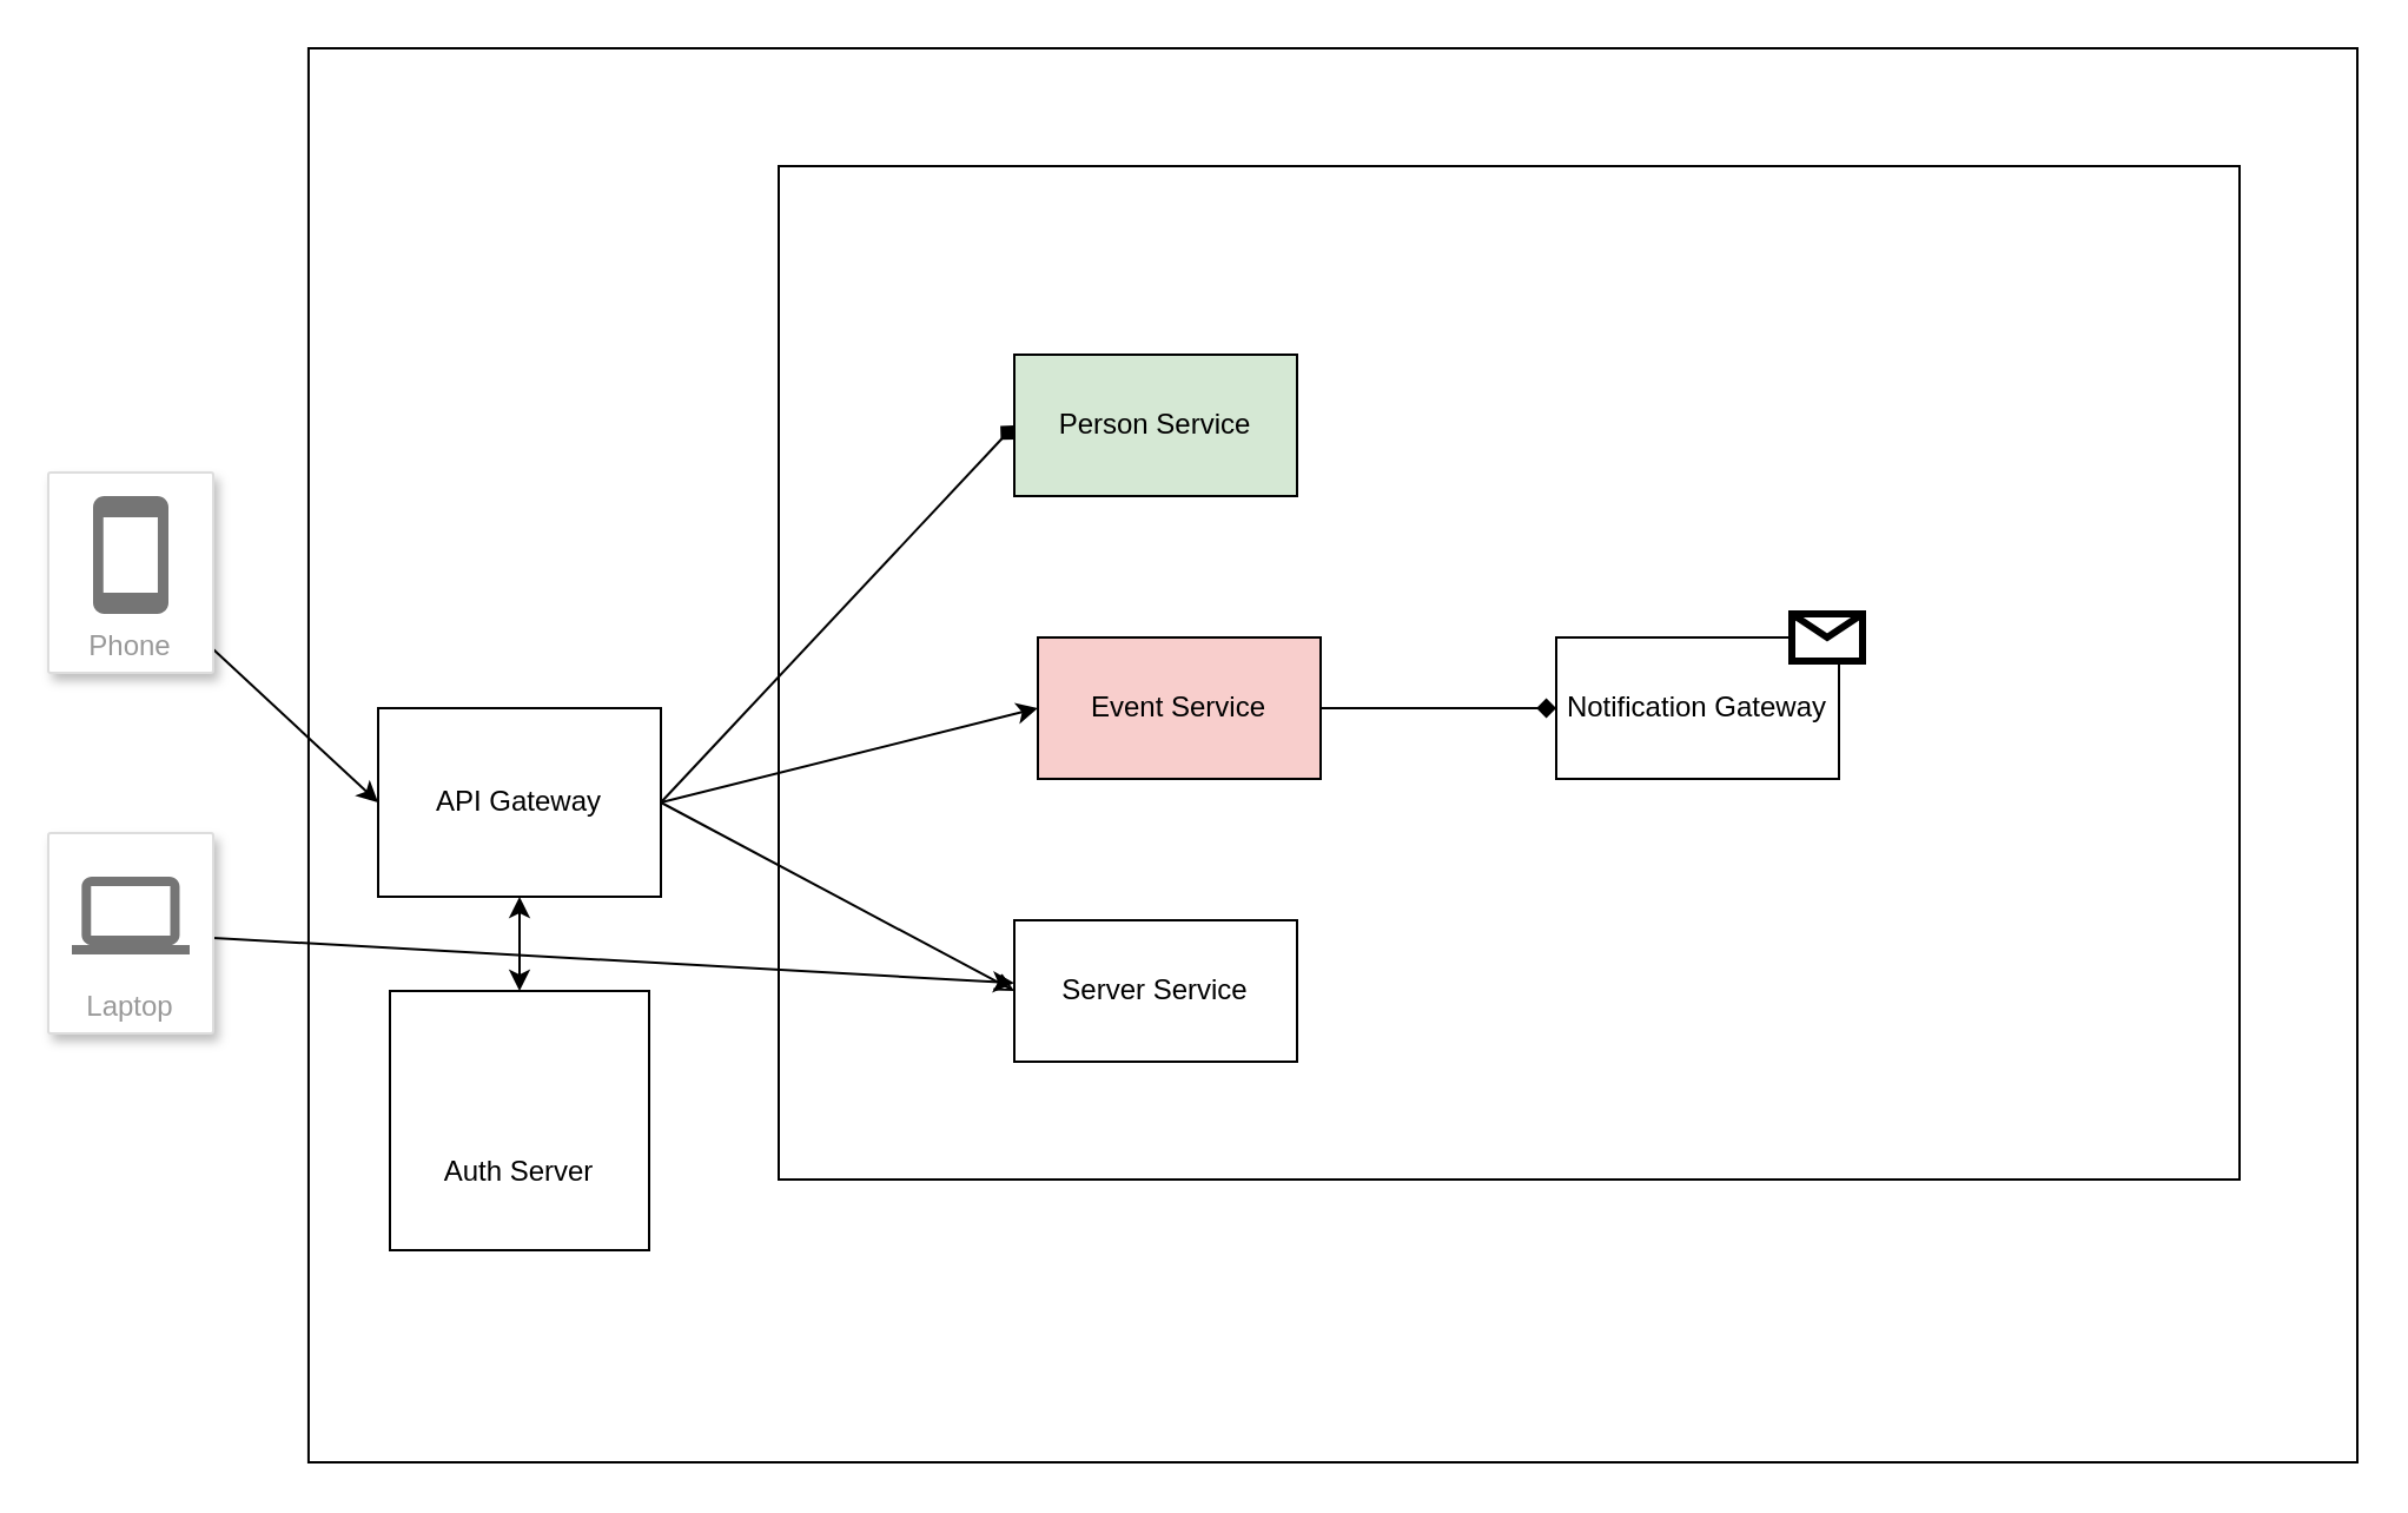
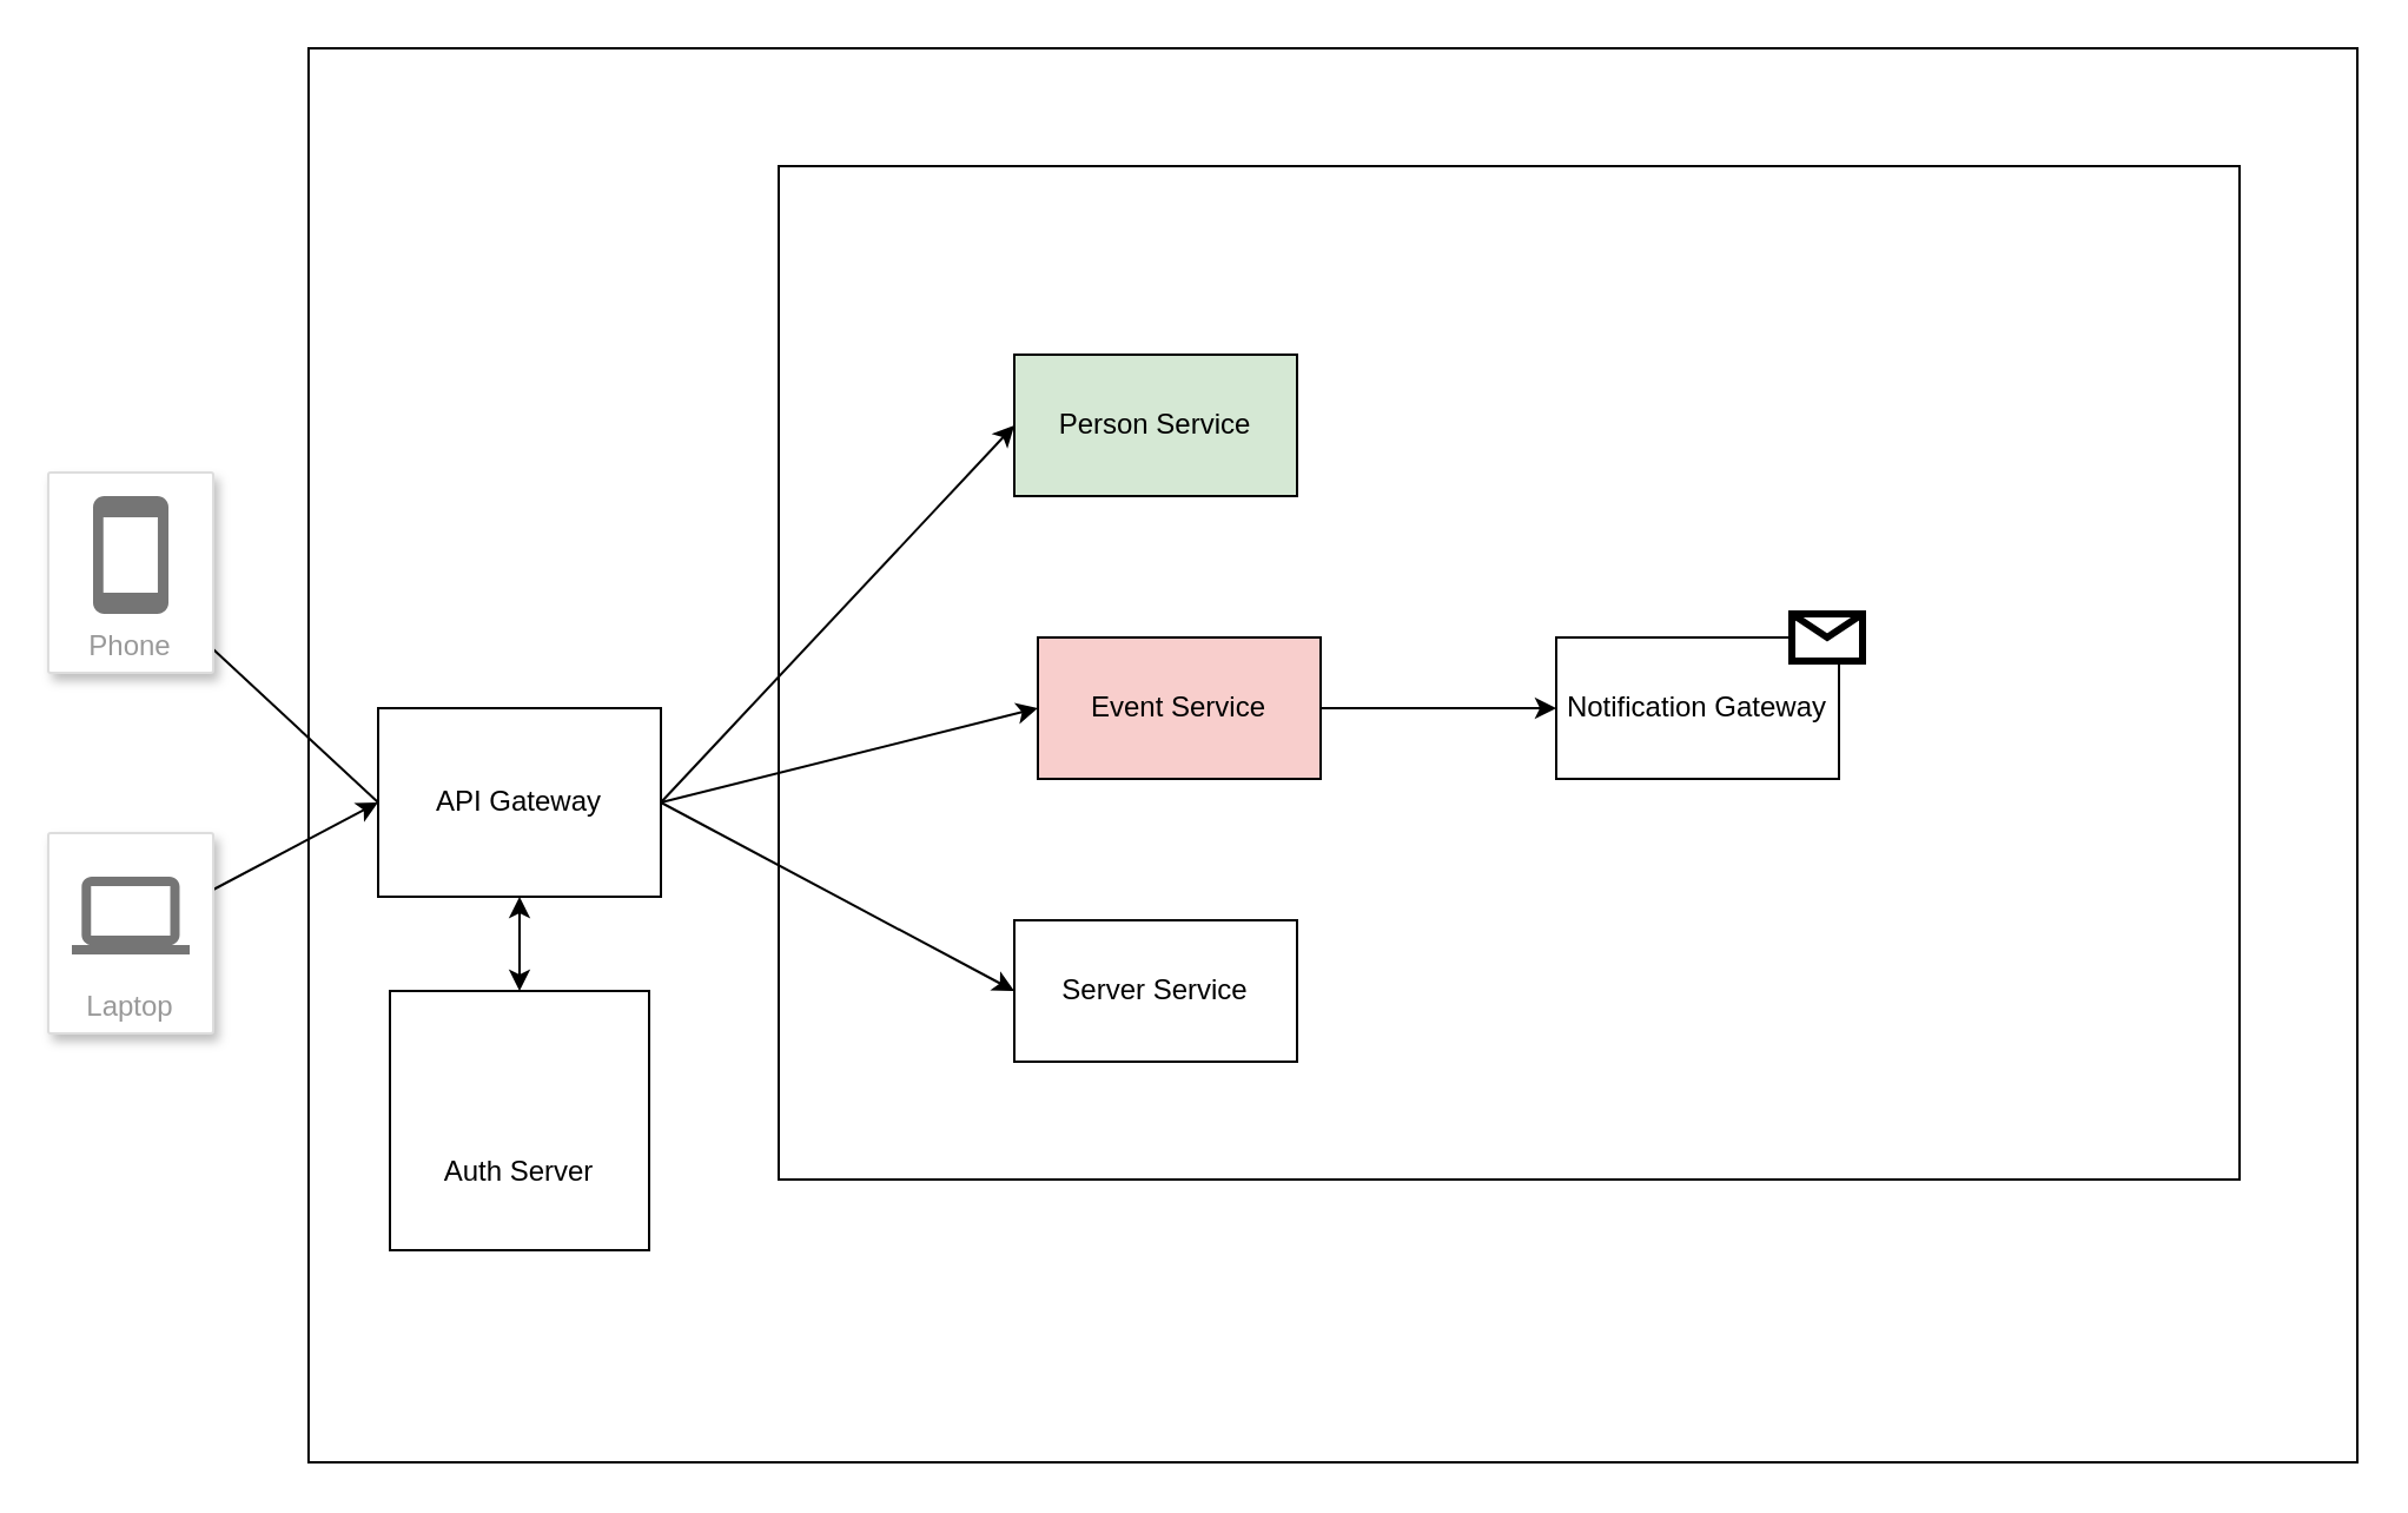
  <mxCell id="0" />
  <mxCell id="1" parent="0" />
  <mxCell id="2" value="" style="rounded=0;whiteSpace=wrap;html=1;" vertex="1" parent="1"><mxGeometry x="130.46" y="20" width="869.54" height="600" as="geometry" /></mxCell>
  <mxCell id="3" value="" style="rounded=0;whiteSpace=wrap;html=1;strokeWidth=1;" vertex="1" parent="1"><mxGeometry x="330" y="70" width="620" height="430" as="geometry" /></mxCell>
- <mxCell id="4" style="rounded=0;orthogonalLoop=1;jettySize=auto;html=1;entryX=0;entryY=0.5;entryDx=0;entryDy=0;exitX=1;exitY=0.5;exitDx=0;exitDy=0;endArrow=diamond;" edge="1" parent="1" source="8" target="10"><mxGeometry relative="1" as="geometry" /></mxCell>
- <mxCell id="5" style="edgeStyle=none;rounded=0;orthogonalLoop=1;jettySize=auto;html=1;exitX=1;exitY=0.5;exitDx=0;exitDy=0;entryX=0;entryY=0.5;entryDx=0;entryDy=0;endArrow=open;" edge="1" parent="1" source="8" target="11"><mxGeometry relative="1" as="geometry" /></mxCell>
+ <mxCell id="4" style="rounded=0;orthogonalLoop=1;jettySize=auto;html=1;entryX=0;entryY=0.5;entryDx=0;entryDy=0;exitX=1;exitY=0.5;exitDx=0;exitDy=0;" edge="1" parent="1" source="8" target="10"><mxGeometry relative="1" as="geometry" /></mxCell>
+ <mxCell id="5" style="edgeStyle=none;rounded=0;orthogonalLoop=1;jettySize=auto;html=1;exitX=1;exitY=0.5;exitDx=0;exitDy=0;entryX=0;entryY=0.5;entryDx=0;entryDy=0;" edge="1" parent="1" source="8" target="11"><mxGeometry relative="1" as="geometry" /></mxCell>
  <mxCell id="6" style="edgeStyle=none;rounded=0;orthogonalLoop=1;jettySize=auto;html=1;entryX=0.5;entryY=0;entryDx=0;entryDy=0;startArrow=classic;startFill=1;" edge="1" parent="1" source="8" target="9"><mxGeometry relative="1" as="geometry" /></mxCell>
  <mxCell id="7" style="edgeStyle=none;rounded=0;orthogonalLoop=1;jettySize=auto;html=1;exitX=1;exitY=0.5;exitDx=0;exitDy=0;entryX=0;entryY=0.5;entryDx=0;entryDy=0;startArrow=none;startFill=0;" edge="1" parent="1" source="8" target="13"><mxGeometry relative="1" as="geometry" /></mxCell>
  <mxCell id="8" value="API Gateway" style="rounded=0;whiteSpace=wrap;html=1;" vertex="1" parent="1"><mxGeometry x="160" y="300" width="120" height="80" as="geometry" /></mxCell>
  <mxCell id="9" value="&lt;br&gt;&lt;br&gt;&lt;br&gt;Auth Server" style="rounded=0;whiteSpace=wrap;html=1;" vertex="1" parent="1"><mxGeometry x="165" y="420" width="110" height="110" as="geometry" /></mxCell>
  <mxCell id="10" value="Person Service" style="rounded=0;whiteSpace=wrap;html=1;fillColor=#d5e8d4;" vertex="1" parent="1"><mxGeometry x="430" y="150" width="120" height="60" as="geometry" /></mxCell>
  <mxCell id="11" value="Server Service" style="rounded=0;whiteSpace=wrap;html=1;" vertex="1" parent="1"><mxGeometry x="430" y="390" width="120" height="60" as="geometry" /></mxCell>
- <mxCell id="12" style="edgeStyle=none;rounded=0;orthogonalLoop=1;jettySize=auto;html=1;entryX=0;entryY=0.5;entryDx=0;entryDy=0;startArrow=none;startFill=0;endArrow=diamond;" edge="1" parent="1" source="13" target="19"><mxGeometry relative="1" as="geometry" /></mxCell>
+ <mxCell id="12" style="edgeStyle=none;rounded=0;orthogonalLoop=1;jettySize=auto;html=1;entryX=0;entryY=0.5;entryDx=0;entryDy=0;startArrow=none;startFill=0;" edge="1" parent="1" source="13" target="19"><mxGeometry relative="1" as="geometry" /></mxCell>
  <mxCell id="13" value="Event Service" style="rounded=0;whiteSpace=wrap;html=1;fillColor=#f8cecc;" vertex="1" parent="1"><mxGeometry x="440" y="270" width="120" height="60" as="geometry" /></mxCell>
  <mxCell id="14" value="" style="shape=image;verticalLabelPosition=bottom;labelBackgroundColor=default;verticalAlign=top;aspect=fixed;imageAspect=0;image=https://upload.wikimedia.org/wikipedia/de/thumb/4/4b/Postgresql.svg/1200px-Postgresql.svg.png;" vertex="1" parent="1"><mxGeometry x="530.92" y="270" width="29.08" height="30" as="geometry" /></mxCell>
  <mxCell id="15" value="" style="shape=image;verticalLabelPosition=bottom;labelBackgroundColor=default;verticalAlign=top;aspect=fixed;imageAspect=0;image=https://upload.wikimedia.org/wikipedia/de/thumb/4/4b/Postgresql.svg/1200px-Postgresql.svg.png;" vertex="1" parent="1"><mxGeometry x="530.46" y="140" width="29.08" height="30" as="geometry" /></mxCell>
  <mxCell id="16" value="" style="shape=image;verticalLabelPosition=bottom;labelBackgroundColor=default;verticalAlign=top;aspect=fixed;imageAspect=0;image=https://upload.wikimedia.org/wikipedia/de/thumb/4/4b/Postgresql.svg/1200px-Postgresql.svg.png;" vertex="1" parent="1"><mxGeometry x="530.46" y="380" width="29.08" height="30" as="geometry" /></mxCell>
  <mxCell id="17" value="" style="shape=image;verticalLabelPosition=bottom;labelBackgroundColor=default;verticalAlign=top;aspect=fixed;imageAspect=0;image=https://blog.consdata.tech/assets/img/posts/2020-02-01-keycloak-uwierzytelnianie-autoryzacja-springboot-angular/Keycloak.png;" vertex="1" parent="1"><mxGeometry x="170.05" y="425" width="97.4" height="65" as="geometry" /></mxCell>
  <mxCell id="18" value="" style="shape=image;verticalLabelPosition=bottom;labelBackgroundColor=default;verticalAlign=top;aspect=fixed;imageAspect=0;image=https://blog.consdata.tech/assets/img/posts/2018-11-15-czy-apache-kafka-nadaje-sie-do-event-sourcingu/kafka-apache.png;" vertex="1" parent="1"><mxGeometry x="590" y="110" width="179.83" height="120" as="geometry" /></mxCell>
  <mxCell id="19" value="Notification Gateway" style="rounded=0;whiteSpace=wrap;html=1;" vertex="1" parent="1"><mxGeometry x="660" y="270" width="120" height="60" as="geometry" /></mxCell>
  <mxCell id="20" value="" style="shape=message;html=1;whiteSpace=wrap;html=1;outlineConnect=0;strokeWidth=3;" vertex="1" parent="1"><mxGeometry x="760" y="260" width="30" height="20" as="geometry" /></mxCell>
  <mxCell id="21" style="edgeStyle=none;rounded=0;orthogonalLoop=1;jettySize=auto;html=1;exitX=0.5;exitY=1;exitDx=0;exitDy=0;startArrow=none;startFill=0;" edge="1" parent="1" source="14" target="14"><mxGeometry relative="1" as="geometry" /></mxCell>
- <mxCell id="22" style="edgeStyle=none;rounded=0;orthogonalLoop=1;jettySize=auto;html=1;entryX=0;entryY=0.5;entryDx=0;entryDy=0;startArrow=none;startFill=0;" edge="1" parent="1" source="23" target="8"><mxGeometry relative="1" as="geometry" /></mxCell>
+ <mxCell id="22" style="edgeStyle=none;rounded=0;orthogonalLoop=1;jettySize=auto;html=1;entryX=0;entryY=0.5;entryDx=0;entryDy=0;startArrow=none;startFill=0;endArrow=none;" edge="1" parent="1" source="23" target="8"><mxGeometry relative="1" as="geometry" /></mxCell>
  <mxCell id="23" value="Phone" style="strokeColor=#dddddd;shadow=1;strokeWidth=1;rounded=1;absoluteArcSize=1;arcSize=2;labelPosition=center;verticalLabelPosition=middle;align=center;verticalAlign=bottom;spacingLeft=0;fontColor=#999999;fontSize=12;whiteSpace=wrap;spacingBottom=2;" vertex="1" parent="1"><mxGeometry x="20" y="200" width="70" height="85" as="geometry" /></mxCell>
  <mxCell id="24" value="" style="sketch=0;dashed=0;connectable=0;html=1;fillColor=#757575;strokeColor=none;shape=mxgraph.gcp2.phone;part=1;" vertex="1" parent="23"><mxGeometry x="0.5" width="32" height="50" relative="1" as="geometry"><mxPoint x="-16" y="10" as="offset" /></mxGeometry></mxCell>
- <mxCell id="25" style="edgeStyle=none;rounded=0;orthogonalLoop=1;jettySize=auto;html=1;startArrow=none;startFill=0;" edge="1" parent="1" source="26" target="11"><mxGeometry relative="1" as="geometry" /></mxCell>
+ <mxCell id="25" style="edgeStyle=none;rounded=0;orthogonalLoop=1;jettySize=auto;html=1;entryX=0;entryY=0.5;entryDx=0;entryDy=0;startArrow=none;startFill=0;" edge="1" parent="1" source="26" target="8"><mxGeometry relative="1" as="geometry" /></mxCell>
  <mxCell id="26" value="Laptop" style="strokeColor=#dddddd;shadow=1;strokeWidth=1;rounded=1;absoluteArcSize=1;arcSize=2;labelPosition=center;verticalLabelPosition=middle;align=center;verticalAlign=bottom;spacingLeft=0;fontColor=#999999;fontSize=12;whiteSpace=wrap;spacingBottom=2;" vertex="1" parent="1"><mxGeometry x="20" y="353" width="70" height="85" as="geometry" /></mxCell>
  <mxCell id="27" value="" style="sketch=0;dashed=0;connectable=0;html=1;fillColor=#757575;strokeColor=none;shape=mxgraph.gcp2.laptop;part=1;" vertex="1" parent="26"><mxGeometry x="0.5" width="50" height="33" relative="1" as="geometry"><mxPoint x="-25" y="18.5" as="offset" /></mxGeometry></mxCell>
  <mxCell id="28" value="" style="shape=image;verticalLabelPosition=bottom;labelBackgroundColor=default;verticalAlign=top;aspect=fixed;imageAspect=0;image=https://upload.wikimedia.org/wikipedia/commons/thumb/9/93/Amazon_Web_Services_Logo.svg/2880px-Amazon_Web_Services_Logo.svg.png;" vertex="1" parent="1"><mxGeometry x="900" y="561.96" width="80" height="47.85" as="geometry" /></mxCell>
